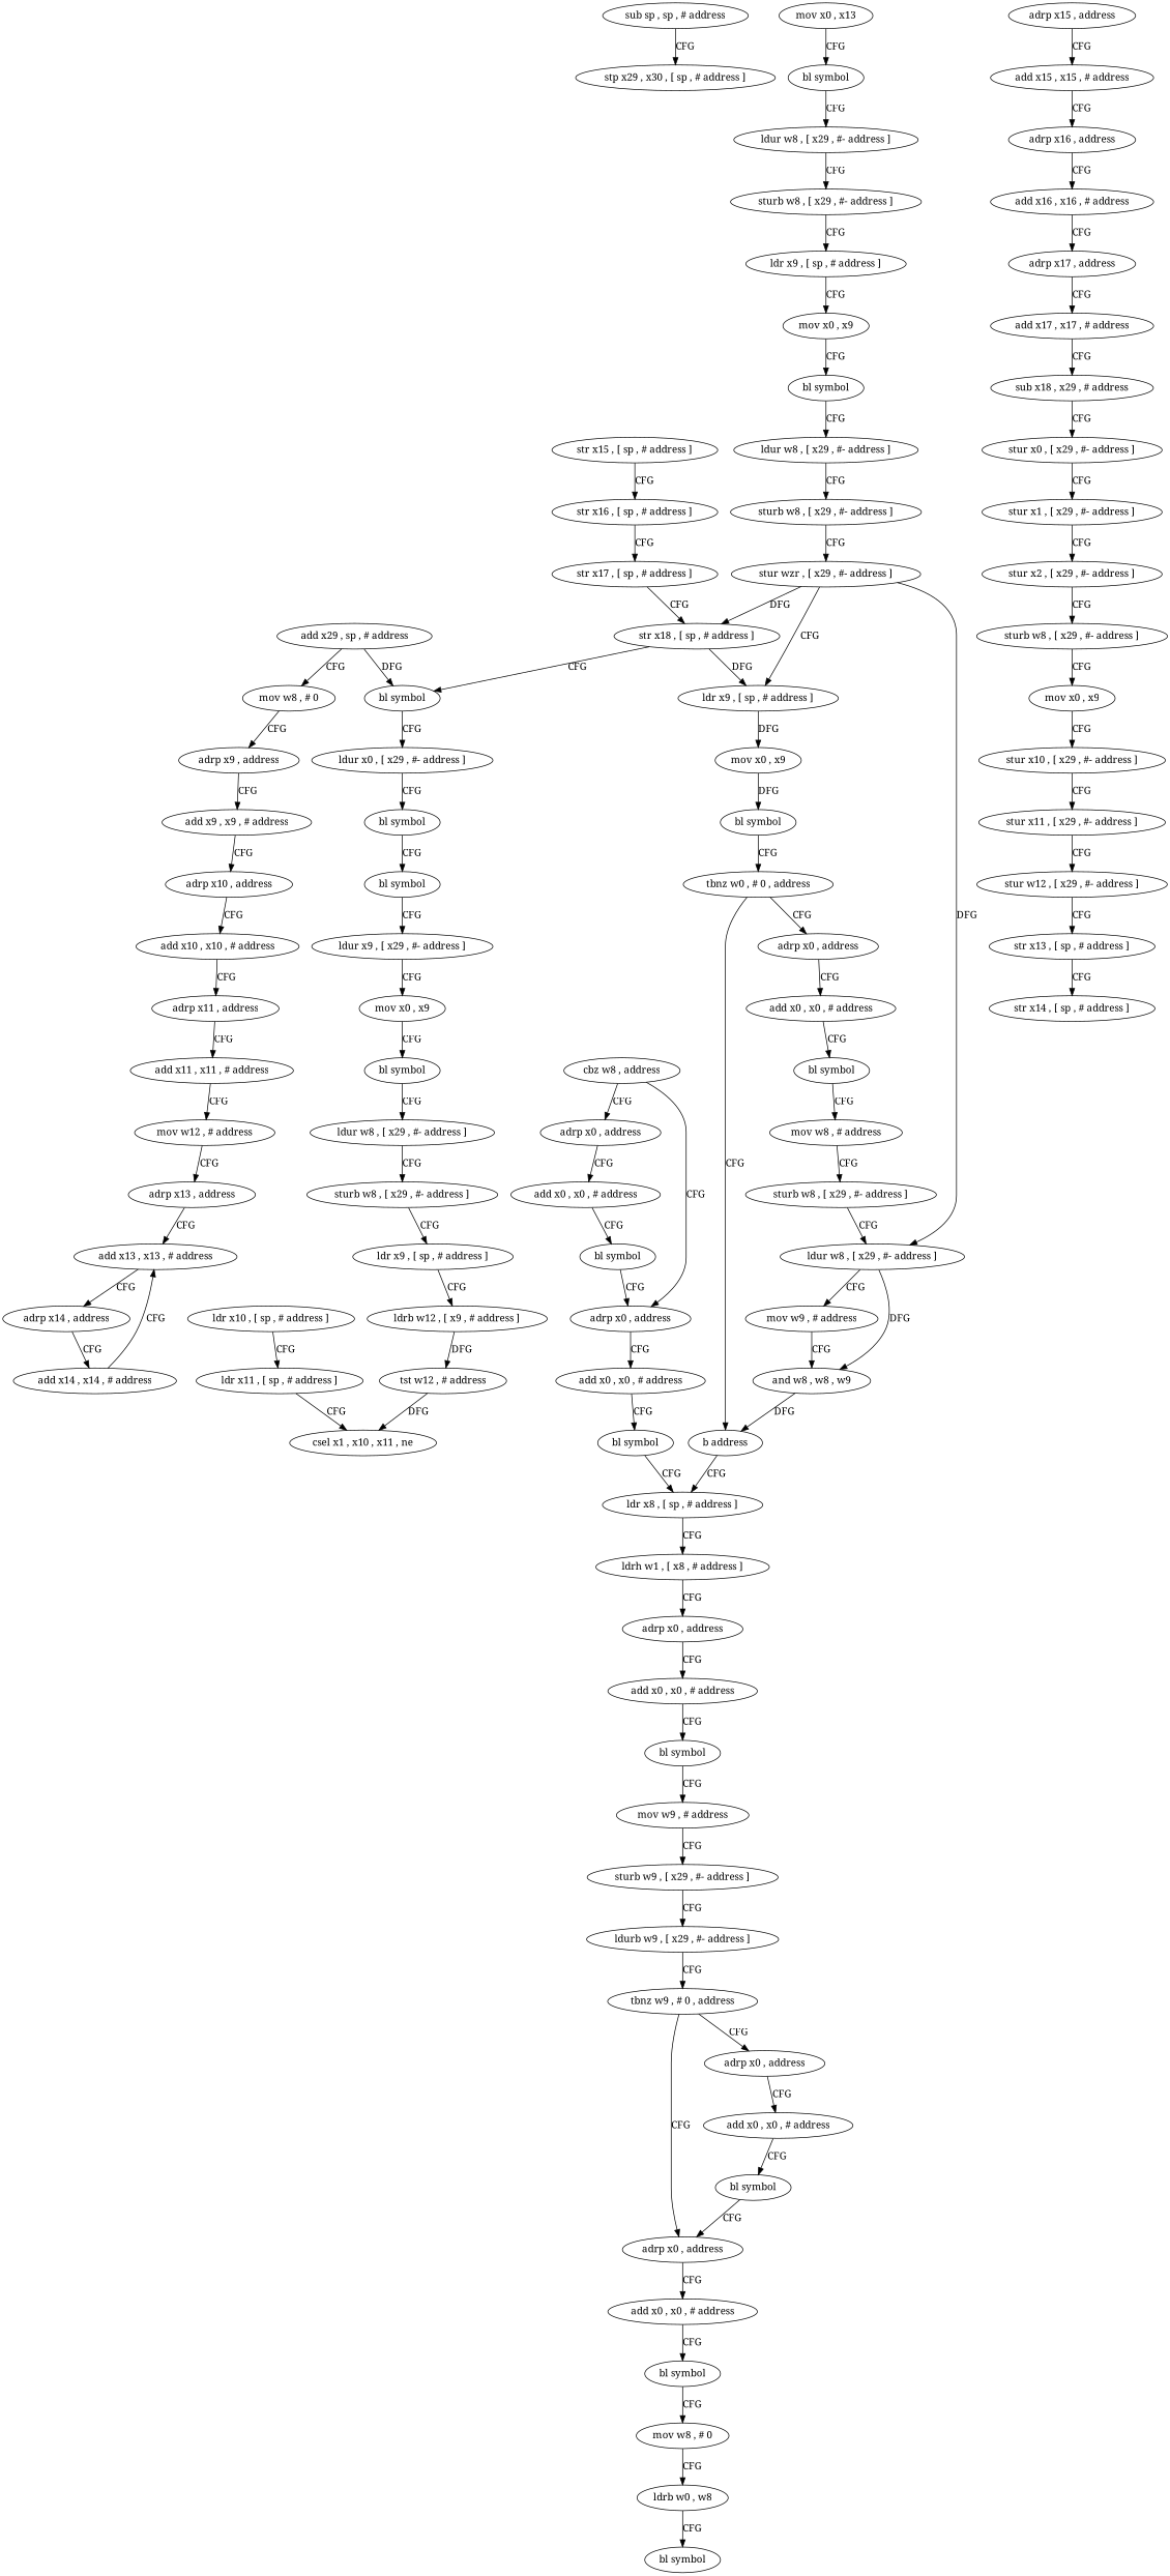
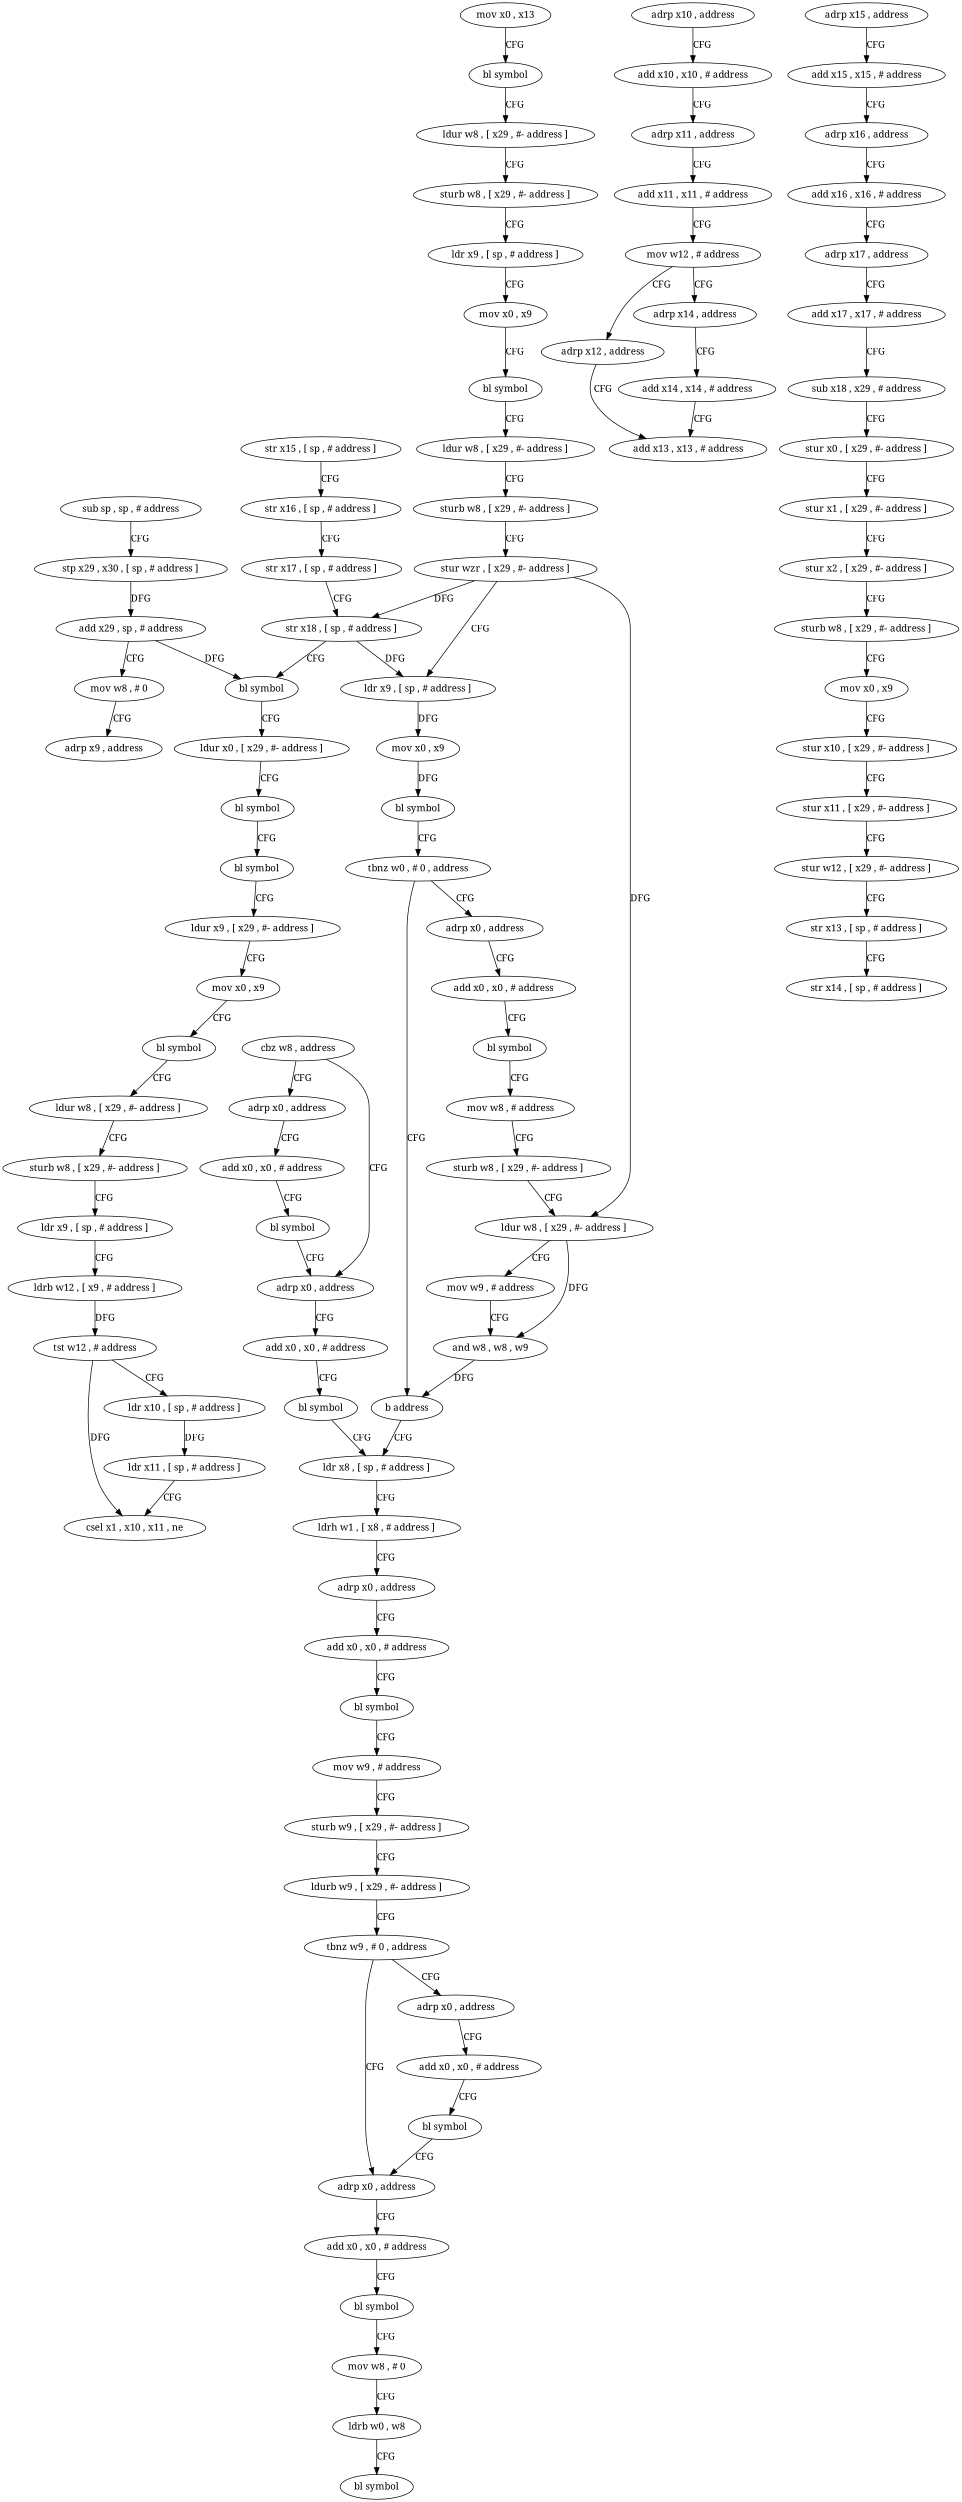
  digraph {
    fontname="Noto Serif"
    node [fontname="Noto Serif"]
    edge [fontname="Noto Serif"]
    n1 [label="sub sp , sp , # address"]
    n2 [label="stp x29 , x30 , [ sp , # address ]"]
    n3 [label="add x29 , sp , # address"]
    n4 [label="mov w8 , # 0"]
    n5 [label="bl symbol"]
    n6 [label="adrp x9 , address"]
    n7 [label="ldur x0 , [ x29 , #- address ]"]
-   n8 [label="add x9 , x9 , # address"]
    n9 [label="adrp x10 , address"]
    n10 [label="add x10 , x10 , # address"]
    n11 [label="adrp x11 , address"]
    n12 [label="add x11 , x11 , # address"]
    n13 [label="mov w12 , # address"]
-   n14 [label="adrp x13 , address"]
+   n14 [label="adrp x12 , address"]
    n15 [label="add x13 , x13 , # address"]
    n16 [label="adrp x14 , address"]
    n17 [label="add x14 , x14 , # address"]
    n18 [label="adrp x15 , address"]
    n19 [label="add x15 , x15 , # address"]
    n20 [label="adrp x16 , address"]
    n21 [label="add x16 , x16 , # address"]
    n22 [label="adrp x17 , address"]
    n23 [label="add x17 , x17 , # address"]
    n24 [label="sub x18 , x29 , # address"]
    n25 [label="stur x0 , [ x29 , #- address ]"]
    n26 [label="stur x1 , [ x29 , #- address ]"]
    n27 [label="stur x2 , [ x29 , #- address ]"]
    n28 [label="sturb w8 , [ x29 , #- address ]"]
    n29 [label="mov x0 , x9"]
    n30 [label="stur x10 , [ x29 , #- address ]"]
    n31 [label="stur x11 , [ x29 , #- address ]"]
    n32 [label="stur w12 , [ x29 , #- address ]"]
    n33 [label="str x13 , [ sp , # address ]"]
    n34 [label="str x14 , [ sp , # address ]"]
    n35 [label="str x15 , [ sp , # address ]"]
    n36 [label="str x16 , [ sp , # address ]"]
    n37 [label="str x17 , [ sp , # address ]"]
    n38 [label="str x18 , [ sp , # address ]"]
    n39 [label="ldr x9 , [ sp , # address ]"]
    n40 [label="mov x0 , x9"]
    n41 [label="bl symbol"]
    n42 [label="bl symbol"]
    n43 [label="ldur x9 , [ x29 , #- address ]"]
    n44 [label="mov x0 , x9"]
    n45 [label="bl symbol"]
    n46 [label="ldur w8 , [ x29 , #- address ]"]
    n47 [label="sturb w8 , [ x29 , #- address ]"]
    n48 [label="ldr x9 , [ sp , # address ]"]
    n49 [label="ldrb w12 , [ x9 , # address ]"]
    n50 [label="tst w12 , # address"]
    n51 [label="ldr x10 , [ sp , # address ]"]
    n52 [label="csel x1 , x10 , x11 , ne"]
    n53 [label="ldr x11 , [ sp , # address ]"]
    n54 [label="mov x0 , x13"]
    n55 [label="bl symbol"]
    n56 [label="ldur w8 , [ x29 , #- address ]"]
    n57 [label="sturb w8 , [ x29 , #- address ]"]
    n58 [label="ldr x9 , [ sp , # address ]"]
    n59 [label="mov x0 , x9"]
    n60 [label="bl symbol"]
    n61 [label="ldur w8 , [ x29 , #- address ]"]
    n62 [label="sturb w8 , [ x29 , #- address ]"]
    n63 [label="stur wzr , [ x29 , #- address ]"]
    n64 [label="ldur w8 , [ x29 , #- address ]"]
    n65 [label="mov w9 , # address"]
    n66 [label="and w8 , w8 , w9"]
    n67 [label="bl symbol"]
    n68 [label="tbnz w0 , # 0 , address"]
    n69 [label="adrp x0 , address"]
    n70 [label="b address"]
    n71 [label="add x0 , x0 , # address"]
    n72 [label="ldr x8 , [ sp , # address ]"]
    n73 [label="bl symbol"]
    n74 [label="ldrh w1 , [ x8 , # address ]"]
    n75 [label="mov w8 , # address"]
    n76 [label="sturb w8 , [ x29 , #- address ]"]
    n77 [label="cbz w8 , address"]
    n78 [label="adrp x0 , address"]
    n79 [label="adrp x0 , address"]
    n80 [label="add x0 , x0 , # address"]
    n81 [label="add x0 , x0 , # address"]
    n82 [label="bl symbol"]
    n83 [label="bl symbol"]
    n84 [label="adrp x0 , address"]
    n85 [label="add x0 , x0 , # address"]
    n86 [label="bl symbol"]
    n87 [label="mov w9 , # address"]
    n88 [label="sturb w9 , [ x29 , #- address ]"]
    n89 [label="ldurb w9 , [ x29 , #- address ]"]
    n90 [label="tbnz w9 , # 0 , address"]
    n91 [label="adrp x0 , address"]
    n92 [label="adrp x0 , address"]
    n93 [label="add x0 , x0 , # address"]
    n94 [label="add x0 , x0 , # address"]
    n95 [label="bl symbol"]
    n96 [label="bl symbol"]
    n97 [label="mov w8 , # 0"]
    n98 [label="ldrb w0 , w8"]
    n99 [label="bl symbol"]
    n1 -> n2 [label=CFG]
+   n2 -> n3 [label=DFG]
    n3 -> n4 [label=CFG]
    n3 -> n5 [label=DFG]
    n4 -> n6 [label=CFG]
    n5 -> n7 [label=CFG]
-   n6 -> n8 [label=CFG]
    n7 -> n41 [label=CFG]
-   n8 -> n9 [label=CFG]
    n9 -> n10 [label=CFG]
    n10 -> n11 [label=CFG]
    n11 -> n12 [label=CFG]
    n12 -> n13 [label=CFG]
    n13 -> n14 [label=CFG]
    n14 -> n15 [label=CFG]
-   n15 -> n16 [label=CFG]
+   n13 -> n16 [label=CFG]
    n16 -> n17 [label=CFG]
    n17 -> n15 [label=CFG]
    n18 -> n19 [label=CFG]
    n19 -> n20 [label=CFG]
    n20 -> n21 [label=CFG]
    n21 -> n22 [label=CFG]
    n22 -> n23 [label=CFG]
    n23 -> n24 [label=CFG]
    n24 -> n25 [label=CFG]
    n25 -> n26 [label=CFG]
    n26 -> n27 [label=CFG]
    n27 -> n28 [label=CFG]
    n28 -> n29 [label=CFG]
    n29 -> n30 [label=CFG]
    n30 -> n31 [label=CFG]
    n31 -> n32 [label=CFG]
    n32 -> n33 [label=CFG]
    n33 -> n34 [label=CFG]
    n35 -> n36 [label=CFG]
    n36 -> n37 [label=CFG]
    n37 -> n38 [label=CFG]
    n38 -> n5 [label=CFG]
    n38 -> n39 [label=DFG]
    n39 -> n40 [label=DFG]
    n40 -> n67 [label=DFG]
    n41 -> n42 [label=CFG]
    n42 -> n43 [label=CFG]
    n43 -> n44 [label=CFG]
    n44 -> n45 [label=CFG]
    n45 -> n46 [label=CFG]
    n46 -> n47 [label=CFG]
    n47 -> n48 [label=CFG]
    n48 -> n49 [label=CFG]
    n49 -> n50 [label=DFG]
+   n50 -> n51 [label=CFG]
    n50 -> n52 [label=DFG]
-   n51 -> n53 [label=CFG]
+   n51 -> n53 [label=DFG]
    n53 -> n52 [label=CFG]
    n54 -> n55 [label=CFG]
    n55 -> n56 [label=CFG]
    n56 -> n57 [label=CFG]
    n57 -> n58 [label=CFG]
    n58 -> n59 [label=CFG]
    n59 -> n60 [label=CFG]
    n60 -> n61 [label=CFG]
    n61 -> n62 [label=CFG]
    n62 -> n63 [label=CFG]
    n63 -> n38 [label=DFG]
    n63 -> n39 [label=CFG]
    n63 -> n64 [label=DFG]
    n64 -> n65 [label=CFG]
    n64 -> n66 [label=DFG]
    n65 -> n66 [label=CFG]
    n66 -> n70 [label=DFG]
    n67 -> n68 [label=CFG]
    n68 -> n69 [label=CFG]
    n68 -> n70 [label=CFG]
    n69 -> n71 [label=CFG]
    n70 -> n72 [label=CFG]
    n71 -> n73 [label=CFG]
    n72 -> n74 [label=CFG]
    n73 -> n75 [label=CFG]
    n74 -> n84 [label=CFG]
    n75 -> n76 [label=CFG]
    n76 -> n64 [label=CFG]
    n77 -> n78 [label=CFG]
    n77 -> n79 [label=CFG]
    n78 -> n80 [label=CFG]
    n79 -> n81 [label=CFG]
    n80 -> n82 [label=CFG]
    n81 -> n83 [label=CFG]
    n82 -> n72 [label=CFG]
    n83 -> n78 [label=CFG]
    n84 -> n85 [label=CFG]
    n85 -> n86 [label=CFG]
    n86 -> n87 [label=CFG]
    n87 -> n88 [label=CFG]
    n88 -> n89 [label=CFG]
    n89 -> n90 [label=CFG]
    n90 -> n91 [label=CFG]
    n90 -> n92 [label=CFG]
    n91 -> n93 [label=CFG]
    n92 -> n94 [label=CFG]
    n93 -> n95 [label=CFG]
    n94 -> n96 [label=CFG]
    n95 -> n97 [label=CFG]
    n96 -> n91 [label=CFG]
    n97 -> n98 [label=CFG]
    n98 -> n99 [label=CFG]
  }
